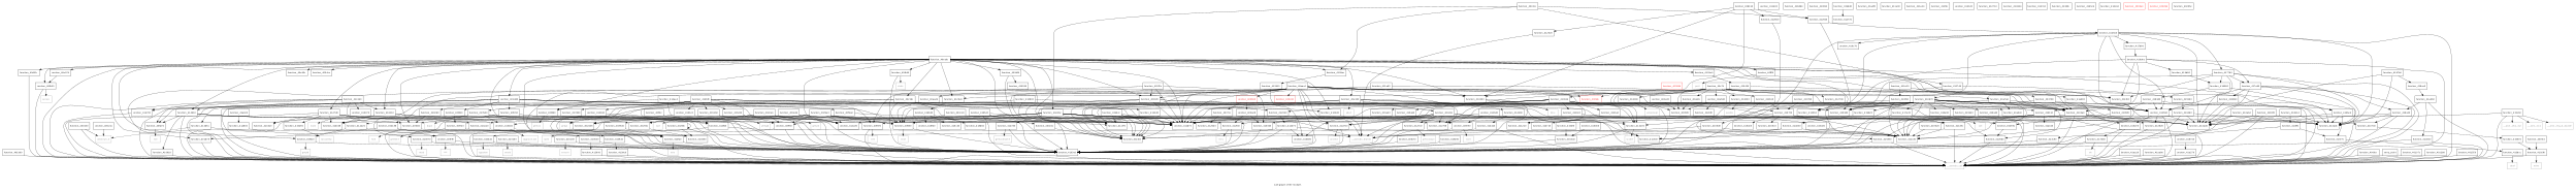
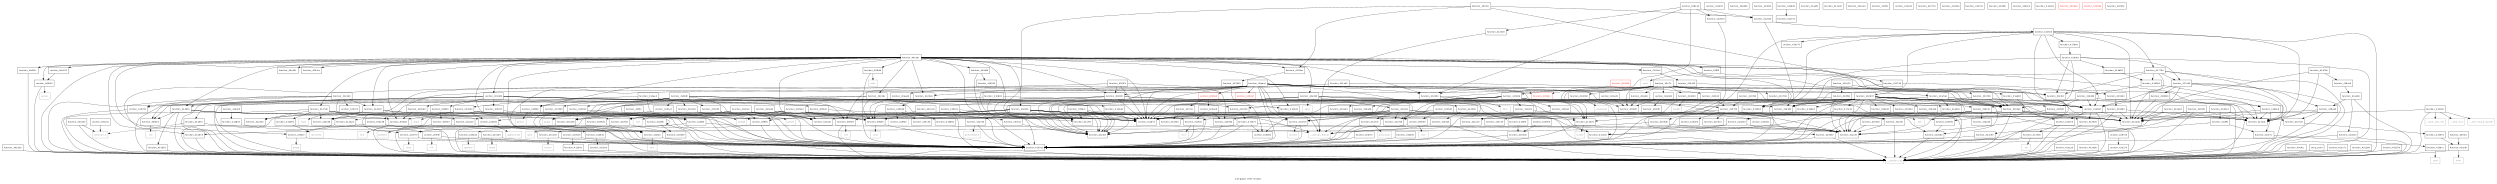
  digraph {
    fontname="Liberation Sans"
    label="Call graph of the module."
    node [fontname="Liberation Sans" shape=record]
    edge [fontname="Liberation Sans"]
    n1 [label="{function_4032cc}"]
    n2 [label="{function_411f70}"]
    n3 [label="{function_412748}"]
    n4 [label="{function_4128ac}"]
    n5 [label="{function_412920}"]
    n6 [label="{function_4153d0}"]
    n7 [label="{function_415590}"]
    n8 [label="{function_412810}"]
    n9 [label="{function_4129a0}"]
    n10 [label="{function_40fef0}"]
    n11 [label="{function_4103c0}"]
    n12 [color=gray50 fontcolor=gray50 label="{kill}"]
    n13 [label="{function_40d31c}"]
    n14 [color=gray50 fontcolor=gray50 label="{__pseudo_call}"]
    n15 [label="{function_40ff50}"]
    n16 [color=gray50 fontcolor=gray50 label="{open}"]
    n17 [label="{function_40e360}"]
    n18 [label="{function_40341c}"]
    n19 [label="{function_40fbf0}"]
    n20 [color=gray50 fontcolor=gray50 label="{abort}"]
    n21 [label="{function_411d70}"]
    n22 [label="{function_411e40}"]
    n23 [label="{function_413100}"]
    n24 [label="{function_414380}"]
    n25 [label="{function_412708}"]
    n26 [label="{function_412e00}"]
    n27 [label="{function_4100d0}"]
    n28 [label="{function_40f9e0}"]
    n29 [label="{function_412ec0}"]
    n30 [label="{function_40289c}"]
    n31 [color=gray50 fontcolor=gray50 label="{close}"]
    n32 [color=gray50 fontcolor=gray50 label="{socket}"]
    n33 [label="{function_4143a0}"]
    n34 [label="{function_40ffcc}"]
    n35 [label="{function_4103e0}"]
    n36 [label="{function_410430}"]
    n37 [label="{function_4105f8}"]
    n38 [label="{function_410914}"]
    n39 [label="{function_40e5bc}"]
    n40 [label="{function_40fe80}"]
    n41 [label="{function_4128d0}"]
    n42 [label="{function_412220}"]
    n43 [label="{function_412e60}"]
    n44 [label="{function_402438}"]
    n45 [color=gray50 fontcolor=gray50 label="{ioctl}"]
    n46 [color=gray50 fontcolor=gray50 label="{connect}"]
    n47 [color=gray50 fontcolor=gray50 label="{getsockname}"]
    n48 [label="{function_410070}"]
    n49 [label="{function_40e93c}"]
    n50 [label="{function_40e974}"]
    n51 [label="{function_40fb30}"]
    n52 [color=gray50 fontcolor=gray50 label="{access}"]
    n53 [label="{function_40fff0}"]
    n54 [color=gray50 fontcolor=gray50 label="{prctl}"]
    n55 [label="{function_40fb90}"]
    n56 [color=gray50 fontcolor=gray50 label="{chdir}"]
    n57 [label="{function_410540}"]
    n58 [label="{function_412600}"]
    n59 [color=gray50 fontcolor=gray50 label="{fcntl}"]
    n60 [color=gray50 fontcolor=gray50 label="{getsockopt}"]
    n61 [label="{function_403758}"]
    n62 [label="{function_40fcb0}"]
    n63 [label="{function_4133a0}"]
    n64 [label="{function_413590}"]
    n65 [color=gray50 fontcolor=gray50 label="{fork}"]
    n66 [label="{function_414ad4}"]
    n67 [label="{function_413720}"]
    n68 [label="{function_413828}"]
    n69 [label="{function_4152e0}"]
    n70 [label="{function_410350}"]
    n71 [label="{function_4039d4}"]
    n72 [label="{function_412fa0}"]
    n73 [color=gray50 fontcolor=gray50 label="{send}"]
    n74 [label="{function_403c0c}"]
    n75 [label="{function_411fa0}"]
    n76 [label="{function_4102f0}"]
    n77 [color=gray50 fontcolor=gray50 label="{write}"]
    n78 [label="{function_403e24}"]
    n79 [label="{function_412f40}"]
    n80 [color=gray50 fontcolor=gray50 label="{recv}"]
    n81 [label="{function_404188}"]
    n82 [label="{function_4139a0}"]
    n83 [label="{function_401b78}"]
    n84 [label="{function_4139c0}"]
    n85 [label="{function_40aac4}"]
    n86 [label="{function_410250}"]
    n87 [label="{function_40aa44}"]
    n88 [label="{function_413be4}"]
    n89 [color=gray50 fontcolor=gray50 label="{__pseudo_branch}"]
    n90 [label="{function_4005f8}"]
    n91 [color=red fontcolor=red label="{function_40093c}"]
    n92 [color=red fontcolor=red label="{function_400b90}"]
    n93 [color=red fontcolor=red label="{function_400c60}"]
    n94 [label="{function_401bf0}"]
    n95 [color=gray50 fontcolor=gray50 label="{time}"]
    n96 [label="{function_414adc}"]
    n97 [label="{function_413e7c}"]
    n98 [label="{function_4007cc}"]
    n99 [label="{function_400a28}"]
    n100 [color=gray50 fontcolor=gray50 label="{read}"]
    n101 [label="{function_40ea0c}"]
    n102 [label="{function_410380}"]
    n103 [label="{function_40fd60}"]
    n104 [label="{function_40fdc0}"]
    n105 [label="{function_4102d0}"]
    n106 [label="{function_411f40}"]
    n107 [label="{function_412060}"]
    n108 [label="{function_4125e0}"]
    n109 [label="{function_413210}"]
    n110 [label="{function_414610}"]
    n111 [label="{function_4147d0}"]
    n112 [label="{function_4004cc}"]
    n113 [label="{function_400df8}"]
    n114 [label="{function_401d48}"]
    n115 [label="{function_4021bc}"]
    n116 [color=gray50 fontcolor=gray50 label="{geteuid}"]
    n117 [color=gray50 fontcolor=gray50 label="{getpid}"]
    n118 [label="{function_416b60}"]
    n119 [label="{function_413338}"]
    n120 [label="{function_413310}"]
    n121 [label="{function_414fb0}"]
    n122 [label="{function_40fae0}"]
    n123 [label="{function_410618}"]
    n124 [label="{function_414a10}"]
    n125 [label="{function_4101b0}"]
    n126 [label="{function_415280}"]
    n127 [label="{function_40fc50}"]
    n128 [label="{function_40f9a0}"]
    n129 [label="{function_40fd10}"]
    n130 [label="{function_4102b0}"]
    n131 [label="{function_414700}"]
    n132 [label="{function_413160}"]
    n133 [label="{function_4131d0}"]
    n134 [label="{function_402e20}"]
    n135 [label="{function_402ce4}"]
    n136 [label="{function_40293c}"]
    n137 [label="{function_402f2c}"]
    n138 [label="{function_40d118}"]
    n139 [label="{function_412500}"]
    n140 [label="{function_412520}"]
    n141 [label="{function_4166d0}"]
    n142 [label="{function_40a530}"]
    n143 [label="{function_4126f0}"]
    n144 [color=gray50 fontcolor=gray50 label="{dup2}"]
    n145 [color=gray50 fontcolor=gray50 label="{pipe}"]
    n146 [label="{function_40fe20}"]
    n147 [color=gray50 fontcolor=gray50 label="{getrlimit}"]
    n148 [label="{function_40a5dc}"]
    n149 [label="{function_40fa70}"]
    n150 [label="{function_410150}"]
    n151 [color=gray50 fontcolor=gray50 label="{setsid}"]
    n152 [label="{function_40a7a8}"]
    n153 [label="{function_411c30}"]
    n154 [label="{function_40c7fc}"]
    n155 [label="{function_40a90c}"]
    n156 [label="{function_412700}"]
    n157 [label="{function_413000}"]
    n158 [label="{function_413080}"]
    n159 [color=gray50 fontcolor=gray50 label="{sendto}"]
    n160 [color=gray50 fontcolor=gray50 label="{setsockopt}"]
    n161 [color=gray50 fontcolor=gray50 label="{exit}"]
    n162 [color=gray50 fontcolor=gray50 label="{sigprocmask}"]
    n163 [label="{function_410740}"]
    n164 [label="{function_4155e0}"]
    n165 [label="{function_4107b0}"]
    n166 [label="{function_415700}"]
    n167 [label="{function_4165c0}"]
    n168 [label="{function_416a50}"]
    n169 [label="{function_410830}"]
    n170 [label="{function_412320}"]
    n171 [label="{function_4110c0}"]
    n172 [label="{function_4111a0}"]
    n173 [label="{function_411210}"]
    n174 [label="{function_41149c}"]
    n175 [label="{function_415a20}"]
    n176 [label="{function_415ab0}"]
    n177 [label="{function_415b00}"]
    n178 [label="{function_412370}"]
    n179 [label="{function_411430}"]
    n180 [label="{function_411a90}"]
    n181 [label="{function_411b10}"]
    n182 [label="{function_4158e0}"]
    n183 [label="{function_417e80}"]
    n184 [label="{function_418890}"]
    n185 [label="{function_418a20}"]
    n186 [label="{function_418080}"]
    n187 [label="{function_4183d0}"]
    n188 [label="{function_4180f0}"]
    n189 [label="{function_418280}"]
    n190 [label="{function_418740}"]
    n191 [label="{function_41a270}"]
    n192 [label="{function_4187b0}"]
    n193 [label="{function_418ca0}"]
    n194 [label="{function_41a360}"]
    n195 [label="{function_41a920}"]
    n196 [label="{function_418db0}"]
    n197 [label="{function_418db4}"]
    n198 [label="{function_418e80}"]
    n199 [color=gray50 label="{function_418f40}"]
    n200 [label="{function_418f44}"]
    n201 [label="{function_418f90}"]
    n202 [label="{function_419020}"]
    n203 [label="{function_419110}"]
    n204 [label="{function_41a320}"]
    n205 [label="{function_4193cc}"]
    n206 [label="{function_4195c0}"]
    n207 [label="{function_419920}"]
    n208 [label="{function_419a30}"]
    n209 [label="{function_419b20}"]
    n210 [label="{function_41a560}"]
    n211 [label="{function_419bd0}"]
    n212 [label="{function_41a7e0}"]
    n213 [label="{function_419c20}"]
    n214 [label="{function_41a680}"]
    n215 [label="{function_419d80}"]
    n216 [label="{function_419dec}"]
    n217 [label="{function_41a220}"]
    n218 [label="{function_41a4f0}"]
    n219 [label="{function_41a830}"]
    n220 [label="{function_41a8c0}"]
    n221 [label="{function_41aa10}"]
    n222 [label="{function_41aa80}"]
    n223 [color=gray50 fontcolor=gray50 label="{__asm_neg_d_double}"]
    n224 [color=gray50 fontcolor=gray50 label="{__asm_cfc1_i32}"]
    n225 [color=gray50 fontcolor=gray50 label="{__asm_ctc1}"]
    n226 [color=gray50 fontcolor=gray50 label="{unknown_0}"]
    n227 [color=gray50 fontcolor=gray50 label="{sigaction}"]
    n228 [color=gray50 fontcolor=gray50 label="{execve}"]
    n229 [color=gray50 fontcolor=gray50 label="{getegid}"]
    n230 [color=gray50 fontcolor=gray50 label="{getgid}"]
    n231 [color=gray50 fontcolor=gray50 label="{getuid}"]
    n232 [color=gray50 fontcolor=gray50 label="{nanosleep}"]
    n233 [color=gray50 fontcolor=gray50 label="{wait4}"]
    n234 [color=gray50 fontcolor=gray50 label="{brk}"]
    n235 [color=gray50 fontcolor=gray50 label="{poll}"]
    n236 [color=gray50 fontcolor=gray50 label="{fabsf}"]
    n237 [label="{function_411e00}"]
    n238 [label="{function_411e44}"]
    n239 [label="{function_411f3c}"]
    n240 [label="{function_412120}"]
    n241 [label="{function_412540}"]
    n242 [label="{function_416c30}"]
    n243 [label="{function_412640}"]
    n244 [label="{function_416a00}"]
    n245 [label="{function_412710}"]
    n246 [label="{function_4164b0}"]
    n247 [label="{function_416c70}"]
    n248 [label="{function_416d70}"]
    n249 [label="{function_417780}"]
    n250 [label="{function_417b60}"]
    n251 [label="{function_417e20}"]
    n252 [label="{function_4150a0}"]
    n253 [label="{function_413364}"]
    n254 [label="{function_417db0}"]
    n255 [label="{function_4137e0}"]
    n256 [label="{function_41380c}"]
    n257 [label="{function_413a64}"]
    n258 [label="{function_413c90}"]
    n259 [label="{function_413b14}"]
    n260 [label="{function_413ff0}"]
    n261 [label="{function_413dcc}"]
    n262 [label="{function_414140}"]
    n263 [label="{function_415370}"]
    n264 [label="{function_414ae4}"]
    n265 [label="{function_417bd0}"]
    n266 [label="{function_414b6c}"]
    n267 [label="{function_414bf8}"]
    n268 [label="{function_415160}"]
    n269 [label="{function_4151c0}"]
    n270 [label="{function_415220}"]
    n271 [label="{function_417d80}"]
    n272 [label="{function_415100}"]
    n273 [label="{function_4153f0}"]
    n274 [label="{function_4154a0}"]
    n275 [label="{function_415460}"]
    n276 [label="{function_415c60}"]
    n277 [label="{function_4165c4}"]
    n278 [label="{function_416c34}"]
    n279 [label="{function_4000cc}"]
    n280 [label="{function_400160}"]
    n281 [label="{function_40021c}"]
    n282 [label="{entry_point}"]
    n283 [color=red fontcolor=red label="{function_4008e4}"]
    n284 [color=red fontcolor=red label="{function_400994}"]
    n285 [label="{function_400cc8}"]
    n286 [color=red fontcolor=red label="{function_400d94}"]
    n287 [label="{function_400fc4}"]
    n288 [label="{function_40107c}"]
    n289 [label="{function_4012b8}"]
    n290 [label="{function_401550}"]
    n291 [label="{function_401b00}"]
    n292 [label="{function_40255c}"]
    n293 [label="{function_40260c}"]
    n294 [label="{function_4029e0}"]
    n1 -> n2
    n1 -> n3
    n1 -> n4
    n1 -> n5
    n3 -> n6
    n3 -> n7
    n4 -> n8
    n5 -> n6
    n5 -> n9
    n7 -> n246
    n8 -> n177
    n9 -> n11
    n9 -> n14
    n9 -> n64
    n9 -> n66
    n9 -> n96
    n9 -> n107
    n9 -> n153
    n9 -> n247
    n9 -> n248
    n9 -> n249
    n9 -> n250
    n10 -> n11
    n10 -> n12
    n13 -> n14
    n15 -> n11
    n15 -> n16
    n17 -> n2
    n17 -> n18
    n17 -> n19
    n17 -> n20
    n17 -> n21
    n17 -> n22
    n17 -> n23
    n17 -> n24
    n18 -> n11
    n18 -> n14
    n18 -> n21
    n18 -> n25
    n18 -> n26
    n18 -> n27
    n18 -> n28
    n18 -> n29
    n18 -> n30
    n19 -> n11
    n19 -> n31
    n23 -> n11
    n23 -> n32
    n24 -> n33
    n26 -> n11
    n26 -> n46
    n27 -> n11
    n28 -> n14
    n28 -> n59
    n29 -> n11
    n29 -> n60
    n30 -> n41
    n33 -> n14
    n33 -> n89
    n34 -> n15
    n35 -> n36
    n36 -> n37
    n36 -> n38
    n37 -> n153
    n38 -> n14
    n38 -> n75
    n38 -> n166
    n38 -> n170
    n38 -> n171
    n38 -> n172
    n38 -> n173
    n38 -> n174
    n38 -> n175
    n38 -> n176
    n38 -> n177
    n39 -> n2
    n39 -> n15
    n39 -> n19
    n39 -> n21
    n39 -> n23
    n39 -> n25
    n39 -> n26
    n39 -> n40
    n39 -> n41
    n39 -> n42
    n39 -> n43
    n39 -> n44
    n40 -> n11
    n40 -> n45
    n41 -> n14
    n43 -> n11
    n43 -> n47
    n44 -> n48
    n48 -> n11
    n48 -> n100
    n50 -> n51
    n51 -> n14
    n51 -> n52
    n53 -> n14
    n53 -> n54
    n55 -> n11
    n55 -> n56
    n57 -> n11
    n57 -> n58
    n58 -> n14
    n61 -> n62
    n61 -> n63
    n61 -> n64
    n62 -> n11
    n62 -> n65
    n63 -> n14
    n63 -> n66
    n63 -> n67
    n63 -> n68
    n63 -> n69
    n64 -> n14
    n64 -> n66
    n64 -> n68
    n64 -> n69
    n68 -> n14
    n69 -> n14
    n69 -> n254
    n71 -> n72
    n72 -> n11
    n72 -> n73
    n74 -> n75
    n76 -> n14
    n76 -> n77
    n78 -> n14
    n78 -> n42
    n78 -> n71
    n78 -> n74
    n78 -> n79
    n79 -> n11
    n79 -> n80
    n81 -> n14
    n81 -> n82
    n81 -> n83
    n82 -> n84
    n83 -> n14
    n84 -> n14
    n85 -> n11
    n85 -> n14
    n85 -> n21
    n85 -> n23
    n85 -> n25
    n85 -> n26
    n85 -> n28
    n85 -> n63
    n85 -> n72
    n85 -> n75
    n85 -> n81
    n85 -> n86
    n85 -> n87
    n85 -> n88
    n85 -> n89
    n85 -> n90
    n85 -> n91
    n85 -> n92
    n85 -> n93
    n85 -> n94
    n86 -> n11
    n86 -> n95
    n87 -> n19
    n88 -> n66
    n88 -> n96
    n88 -> n97
    n92 -> n98
    n92 -> n99
    n94 -> n14
    n94 -> n21
    n94 -> n63
    n94 -> n64
    n94 -> n72
    n94 -> n75
    n97 -> n261
    n98 -> n241
    n99 -> n27
    n99 -> n79
    n101 -> n2
    n101 -> n4
    n101 -> n13
    n101 -> n14
    n101 -> n17
    n101 -> n21
    n101 -> n35
    n101 -> n39
    n101 -> n42
    n101 -> n44
    n101 -> n49
    n101 -> n50
    n101 -> n51
    n101 -> n53
    n101 -> n55
    n101 -> n61
    n101 -> n62
    n101 -> n63
    n101 -> n64
    n101 -> n75
    n101 -> n83
    n101 -> n86
    n101 -> n88
    n101 -> n94
    n101 -> n102
    n101 -> n103
    n101 -> n104
    n101 -> n105
    n101 -> n106
    n101 -> n107
    n101 -> n108
    n101 -> n109
    n101 -> n110
    n101 -> n111
    n101 -> n112
    n101 -> n113
    n101 -> n114
    n101 -> n115
    n103 -> n11
    n103 -> n116
    n104 -> n11
    n104 -> n117
    n105 -> n89
    n108 -> n118
    n109 -> n11
    n109 -> n119
    n109 -> n120
    n109 -> n121
    n110 -> n14
    n110 -> n66
    n110 -> n96
    n110 -> n122
    n110 -> n123
    n110 -> n124
    n111 -> n11
    n111 -> n14
    n111 -> n119
    n111 -> n120
    n111 -> n121
    n111 -> n125
    n111 -> n126
    n113 -> n70
    n113 -> n75
    n114 -> n14
    n114 -> n19
    n114 -> n21
    n114 -> n63
    n114 -> n122
    n114 -> n127
    n114 -> n128
    n114 -> n129
    n114 -> n130
    n114 -> n131
    n115 -> n11
    n115 -> n19
    n115 -> n105
    n115 -> n125
    n115 -> n132
    n115 -> n133
    n118 -> n196
    n118 -> n199
    n118 -> n242
    n121 -> n153
    n121 -> n252
    n122 -> n161
    n123 -> n14
    n124 -> n14
    n124 -> n89
    n125 -> n11
    n125 -> n162
    n126 -> n11
    n126 -> n232
    n127 -> n11
    n127 -> n144
    n128 -> n89
    n128 -> n145
    n129 -> n146
    n130 -> n62
    n131 -> n14
    n132 -> n11
    n132 -> n119
    n133 -> n21
    n134 -> n90
    n135 -> n15
    n135 -> n19
    n135 -> n21
    n135 -> n42
    n135 -> n44
    n135 -> n136
    n136 -> n102
    n137 -> n14
    n137 -> n21
    n137 -> n27
    n137 -> n94
    n138 -> n5
    n138 -> n23
    n138 -> n86
    n138 -> n139
    n138 -> n140
    n139 -> n141
    n140 -> n89
    n141 -> n89
    n141 -> n153
    n142 -> n90
    n142 -> n143
    n146 -> n11
    n146 -> n147
    n149 -> n11
    n150 -> n11
    n150 -> n151
    n152 -> n25
    n152 -> n63
    n152 -> n64
    n152 -> n148
    n152 -> n153
    n154 -> n21
    n154 -> n23
    n154 -> n25
    n154 -> n30
    n154 -> n86
    n154 -> n90
    n154 -> n106
    n154 -> n108
    n154 -> n142
    n154 -> n148
    n154 -> n152
    n154 -> n155
    n154 -> n156
    n154 -> n157
    n154 -> n158
    n155 -> n90
    n157 -> n11
    n157 -> n159
    n158 -> n11
    n158 -> n160
    n163 -> n164
    n164 -> n76
    n165 -> n166
    n166 -> n14
    n166 -> n89
    n166 -> n153
    n166 -> n163
    n166 -> n167
    n166 -> n168
    n169 -> n14
    n169 -> n75
    n169 -> n170
    n170 -> n178
    n171 -> n21
    n171 -> n174
    n172 -> n173
    n174 -> n14
    n174 -> n153
    n178 -> n11
    n178 -> n75
    n178 -> n153
    n178 -> n177
    n180 -> n75
    n180 -> n181
    n181 -> n14
    n181 -> n166
    n181 -> n182
    n182 -> n11
    n182 -> n14
    n183 -> n14
    n183 -> n64
    n183 -> n66
    n183 -> n96
    n183 -> n184
    n183 -> n185
    n184 -> n64
    n184 -> n66
    n184 -> n96
    n185 -> n14
    n185 -> n66
    n185 -> n96
    n185 -> n163
    n186 -> n14
    n186 -> n187
    n187 -> n14
    n187 -> n37
    n187 -> n63
    n187 -> n64
    n188 -> n11
    n188 -> n14
    n188 -> n66
    n188 -> n96
    n189 -> n11
    n190 -> n191
    n191 -> n14
    n192 -> n66
    n192 -> n96
    n192 -> n193
    n193 -> n194
    n194 -> n14
    n194 -> n185
    n194 -> n195
    n195 -> n11
    n195 -> n14
    n201 -> n63
    n201 -> n75
    n201 -> n153
    n202 -> n153
    n203 -> n11
    n203 -> n14
    n203 -> n21
    n203 -> n22
    n203 -> n153
    n203 -> n204
    n205 -> n2
    n205 -> n11
    n205 -> n21
    n205 -> n75
    n206 -> n11
    n206 -> n14
    n206 -> n21
    n206 -> n75
    n209 -> n210
    n210 -> n22
    n210 -> n75
    n210 -> n153
    n211 -> n212
    n213 -> n201
    n213 -> n214
    n214 -> n153
    n215 -> n186
    n216 -> n11
    n216 -> n14
    n216 -> n106
    n216 -> n183
    n216 -> n203
    n216 -> n215
    n217 -> n10
    n217 -> n104
    n219 -> n48
    n220 -> n219
    n221 -> n14
    n222 -> n14
    n243 -> n21
    n243 -> n40
    n243 -> n244
    n244 -> n153
    n246 -> n14
    n246 -> n66
    n246 -> n96
    n246 -> n182
    n248 -> n6
    n248 -> n11
    n248 -> n14
-   n248 -> n19
    n248 -> n21
    n248 -> n23
    n248 -> n26
    n248 -> n41
    n248 -> n63
    n248 -> n64
    n248 -> n66
    n248 -> n72
    n248 -> n75
    n248 -> n79
    n248 -> n96
    n248 -> n107
    n248 -> n153
    n248 -> n198
    n248 -> n203
    n248 -> n207
    n248 -> n208
    n248 -> n209
    n248 -> n251
    n249 -> n6
    n249 -> n14
    n249 -> n66
    n249 -> n96
    n249 -> n106
    n249 -> n183
    n249 -> n186
    n250 -> n216
    n251 -> n11
    n251 -> n235
    n252 -> n11
    n252 -> n227
    n254 -> n11
    n254 -> n234
    n257 -> n66
    n257 -> n96
    n257 -> n258
    n258 -> n11
    n259 -> n66
    n259 -> n96
    n259 -> n260
    n260 -> n11
    n260 -> n97
    n261 -> n236
    n262 -> n14
    n262 -> n62
    n262 -> n109
    n262 -> n122
    n262 -> n131
    n262 -> n263
    n263 -> n11
    n263 -> n233
    n264 -> n15
    n264 -> n28
    n264 -> n265
    n265 -> n14
    n265 -> n66
    n265 -> n119
    n265 -> n121
    n265 -> n125
    n265 -> n217
    n266 -> n57
    n266 -> n226
    n267 -> n6
    n267 -> n11
    n267 -> n14
    n267 -> n21
    n267 -> n103
    n267 -> n110
    n267 -> n153
    n267 -> n266
    n267 -> n268
    n267 -> n269
    n267 -> n270
    n267 -> n271
    n268 -> n11
    n268 -> n229
    n269 -> n11
    n269 -> n230
    n270 -> n11
    n270 -> n231
    n272 -> n11
    n272 -> n228
    n273 -> n274
    n274 -> n11
    n275 -> n274
    n276 -> n14
    n276 -> n21
    n276 -> n223
    n276 -> n224
    n276 -> n225
    n279 -> n14
    n280 -> n14
    n280 -> n226
    n281 -> n226
    n282 -> n14
    n284 -> n91
    n285 -> n19
    n285 -> n21
    n287 -> n76
    n288 -> n14
    n289 -> n14
    n290 -> n14
    n291 -> n14
    n293 -> n14
    n293 -> n102
    n293 -> n293
    n294 -> n2
    n294 -> n14
    n294 -> n15
    n294 -> n19
    n294 -> n21
    n294 -> n22
    n294 -> n42
    n294 -> n44
    n294 -> n75
    n294 -> n136
  }
